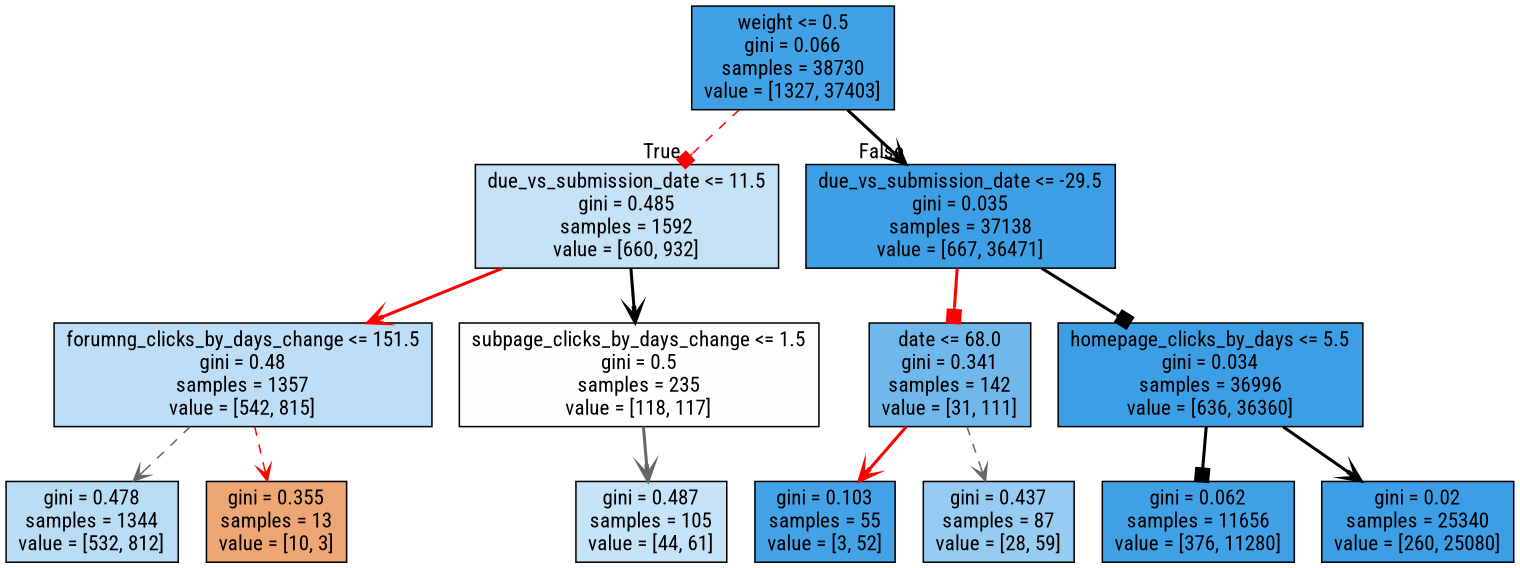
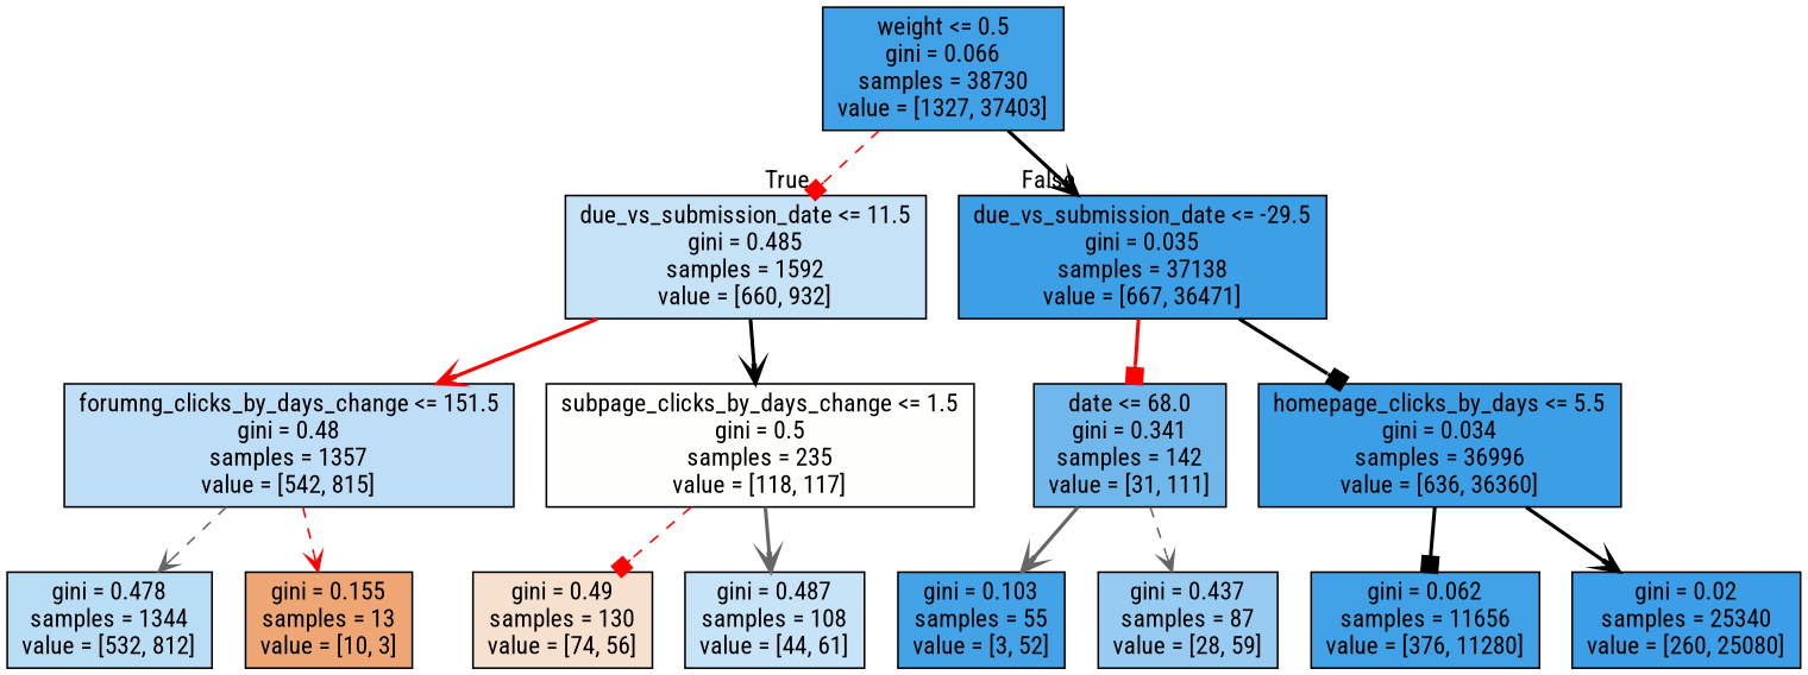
  digraph {
    fontname="Roboto Condensed"
    node [color=black fillcolor="#399de5f6" fontname="Roboto Condensed" shape=box style=filled]
    edge [arrowhead=vee color=red fontname="Roboto Condensed" style=bold]
    n1 [label="weight <= 0.5\ngini = 0.066\nsamples = 38730\nvalue = [1327, 37403]"]
    n2 [fillcolor="#399de54a" label="due_vs_submission_date <= 11.5\ngini = 0.485\nsamples = 1592\nvalue = [660, 932]"]
    n3 [fillcolor="#399de5fa" label="due_vs_submission_date <= -29.5\ngini = 0.035\nsamples = 37138\nvalue = [667, 36471]"]
    n4 [fillcolor="#399de555" label="forumng_clicks_by_days_change <= 151.5\ngini = 0.48\nsamples = 1357\nvalue = [542, 815]"]
    n5 [fillcolor="#e5813902" label="subpage_clicks_by_days_change <= 1.5\ngini = 0.5\nsamples = 235\nvalue = [118, 117]"]
    n6 [fillcolor="#399de5b8" label="date <= 68.0\ngini = 0.341\nsamples = 142\nvalue = [31, 111]"]
    n7 [fillcolor="#399de5fb" label="homepage_clicks_by_days <= 5.5\ngini = 0.034\nsamples = 36996\nvalue = [636, 36360]"]
    n8 [fillcolor="#399de558" label="gini = 0.478\nsamples = 1344\nvalue = [532, 812]"]
-   n9 [fillcolor="#e58139b3" label="gini = 0.355\nsamples = 13\nvalue = [10, 3]"]
-   n11 [fillcolor="#399de547" label="gini = 0.487\nsamples = 105\nvalue = [44, 61]"]
+   n9 [fillcolor="#e58139b3" label="gini = 0.155\nsamples = 13\nvalue = [10, 3]"]
+   n10 [fillcolor="#e581393e" label="gini = 0.49\nsamples = 130\nvalue = [74, 56]"]
+   n11 [fillcolor="#399de547" label="gini = 0.487\nsamples = 108\nvalue = [44, 61]"]
    n12 [fillcolor="#399de5f0" label="gini = 0.103\nsamples = 55\nvalue = [3, 52]"]
    n13 [fillcolor="#399de586" label="gini = 0.437\nsamples = 87\nvalue = [28, 59]"]
    n14 [label="gini = 0.062\nsamples = 11656\nvalue = [376, 11280]"]
    n15 [fillcolor="#399de5fc" label="gini = 0.02\nsamples = 25340\nvalue = [260, 25080]"]
    n1 -> n2 [arrowhead=box headlabel=True labelangle=45 labeldistance=2.5 style=dashed]
    n1 -> n3 [color=black headlabel=False labelangle=-45 labeldistance=2.5]
    n2 -> n4
    n2 -> n5 [color=black]
    n3 -> n6 [arrowhead=box]
    n3 -> n7 [arrowhead=box color=black]
    n4 -> n8 [color=gray40 style=dashed]
    n4 -> n9 [style=dashed]
+   n5 -> n10 [arrowhead=box style=dashed]
    n5 -> n11 [color=gray40]
-   n6 -> n12
+   n6 -> n12 [color=gray40]
    n6 -> n13 [color=gray40 style=dashed]
    n7 -> n14 [arrowhead=box color=black]
    n7 -> n15 [color=black]
  }
